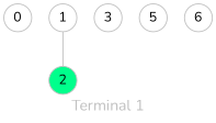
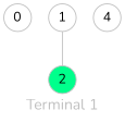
  graph {
    fontcolor=grey
    fontsize=16
    label="Terminal 1"
    fontname=Nunito
    node [color=grey fillcolor="#ffffff" fixedsize=true fontsize=14 shape=circle style=filled fontname=Nunito]
    0 [width=0.4]
    2 [fillcolor="#00ff8c" width=0.4]
    1 [width=0.4]
-   3 [width=0.4]
-   5 [width=0.4]
-   6 [width=0.4]
+   4 [width=0.4]
    1 -- 2 [arrowsize=0.7 color=grey fontcolor=grey fontsize=12 fontname=Nunito]
  }
